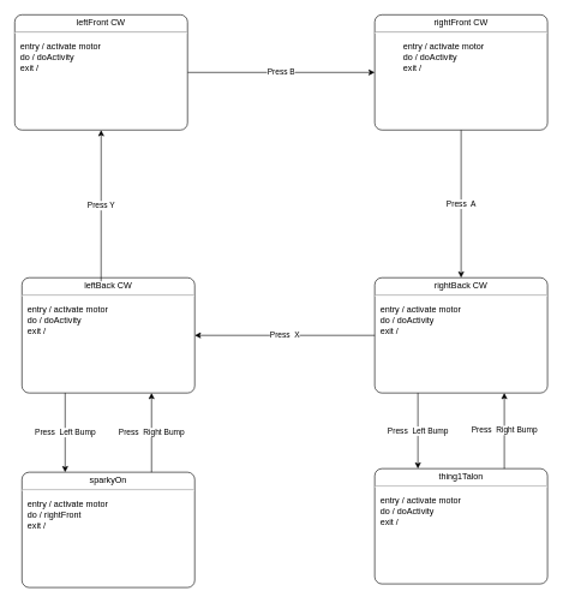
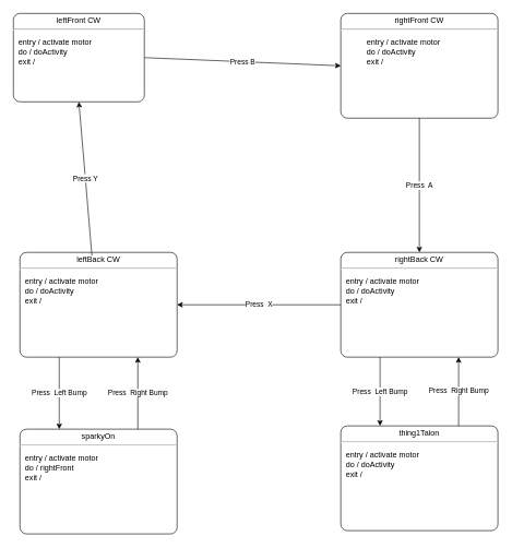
  <mxCell id="0" />
  <mxCell id="1" parent="0" />
  <mxCell id="2" value="Press B" style="endArrow=classic;html=1;rounded=0;exitX=1;exitY=0.5;exitDx=0;exitDy=0;entryX=0;entryY=0.5;entryDx=0;entryDy=0;exitPerimeter=0;entryPerimeter=0;" parent="1" source="3" target="4" edge="1"><mxGeometry width="50" height="50" relative="1" as="geometry"><mxPoint x="360" y="160" as="sourcePoint" /><mxPoint x="410" y="110" as="targetPoint" /></mxGeometry></mxCell>
- <mxCell id="3" value="&lt;p style=&quot;margin:0px;margin-top:4px;text-align:center;&quot;&gt;leftFront CW&lt;br&gt;&lt;/p&gt;&lt;hr&gt;&lt;p&gt;&lt;/p&gt;&lt;p style=&quot;margin:0px;margin-left:8px;text-align:left;&quot;&gt;entry / activate motor&lt;br&gt;do / doActivity&lt;br&gt;exit /&amp;nbsp;&lt;/p&gt;" style="shape=mxgraph.sysml.simpleState;html=1;overflow=fill;whiteSpace=wrap;align=center;" parent="1" vertex="1"><mxGeometry x="20" y="20" width="240" height="160" as="geometry" /></mxCell>
+ <mxCell id="3" value="&lt;p style=&quot;margin:0px;margin-top:4px;text-align:center;&quot;&gt;leftFront CW&lt;br&gt;&lt;/p&gt;&lt;hr&gt;&lt;p&gt;&lt;/p&gt;&lt;p style=&quot;margin:0px;margin-left:8px;text-align:left;&quot;&gt;entry / activate motor&lt;br&gt;do / doActivity&lt;br&gt;exit /&amp;nbsp;&lt;/p&gt;" style="shape=mxgraph.sysml.simpleState;html=1;overflow=fill;whiteSpace=wrap;align=center;" parent="1" vertex="1"><mxGeometry x="20" y="20" width="200" height="135" as="geometry" /></mxCell>
  <mxCell id="4" value="&lt;p style=&quot;margin:0px;margin-top:4px;text-align:center;&quot;&gt;rightFront CW&lt;br&gt;&lt;/p&gt;&lt;hr&gt;&lt;p&gt;&lt;/p&gt;&lt;blockquote style=&quot;margin: 0 0 0 40px; border: none; padding: 0px;&quot;&gt;&lt;div style=&quot;text-align: left;&quot;&gt;&lt;span style=&quot;background-color: initial;&quot;&gt;entry / activate motor&lt;/span&gt;&lt;/div&gt;&lt;span style=&quot;&quot;&gt;&lt;div style=&quot;text-align: left;&quot;&gt;&lt;span style=&quot;background-color: initial;&quot;&gt;do / doActivity&lt;/span&gt;&lt;/div&gt;&lt;/span&gt;&lt;span style=&quot;&quot;&gt;&lt;div style=&quot;text-align: left;&quot;&gt;&lt;span style=&quot;background-color: initial;&quot;&gt;exit /&amp;nbsp;&lt;/span&gt;&lt;/div&gt;&lt;/span&gt;&lt;/blockquote&gt;" style="shape=mxgraph.sysml.simpleState;html=1;overflow=fill;whiteSpace=wrap;align=center;" parent="1" vertex="1"><mxGeometry x="520" y="20" width="240" height="160" as="geometry" /></mxCell>
  <mxCell id="5" value="&lt;p style=&quot;margin:0px;margin-top:4px;text-align:center;&quot;&gt;leftBack CW&lt;br&gt;&lt;/p&gt;&lt;hr&gt;&lt;p&gt;&lt;/p&gt;&lt;p style=&quot;margin:0px;margin-left:8px;text-align:left;&quot;&gt;entry / activate motor&lt;br&gt;do / doActivity&lt;br&gt;exit /&amp;nbsp;&lt;/p&gt;" style="shape=mxgraph.sysml.simpleState;html=1;overflow=fill;whiteSpace=wrap;align=center;" parent="1" vertex="1"><mxGeometry x="30" y="385" width="240" height="160" as="geometry" /></mxCell>
  <mxCell id="6" value="&lt;p style=&quot;margin:0px;margin-top:4px;text-align:center;&quot;&gt;rightBack CW&lt;br&gt;&lt;/p&gt;&lt;hr&gt;&lt;p&gt;&lt;/p&gt;&lt;p style=&quot;margin:0px;margin-left:8px;text-align:left;&quot;&gt;entry / activate motor&lt;br&gt;do / doActivity&lt;br&gt;exit /&amp;nbsp;&lt;/p&gt;" style="shape=mxgraph.sysml.simpleState;html=1;overflow=fill;whiteSpace=wrap;align=center;" parent="1" vertex="1"><mxGeometry x="520" y="385" width="240" height="160" as="geometry" /></mxCell>
  <mxCell id="7" value="Press&amp;nbsp; A" style="endArrow=classic;html=1;rounded=0;exitX=0.5;exitY=1;exitDx=0;exitDy=0;entryX=0.5;entryY=0;entryDx=0;entryDy=0;exitPerimeter=0;entryPerimeter=0;" parent="1" source="4" target="6" edge="1"><mxGeometry width="50" height="50" relative="1" as="geometry"><mxPoint x="270" y="110" as="sourcePoint" /><mxPoint x="530" y="110" as="targetPoint" /></mxGeometry></mxCell>
  <mxCell id="8" value="Press&amp;nbsp; X" style="endArrow=classic;html=1;rounded=0;exitX=0;exitY=0.5;exitDx=0;exitDy=0;entryX=1;entryY=0.5;entryDx=0;entryDy=0;exitPerimeter=0;entryPerimeter=0;" parent="1" source="6" target="5" edge="1"><mxGeometry width="50" height="50" relative="1" as="geometry"><mxPoint x="650" y="190" as="sourcePoint" /><mxPoint x="650" y="395" as="targetPoint" /></mxGeometry></mxCell>
  <mxCell id="9" value="Press Y" style="endArrow=classic;html=1;rounded=0;exitX=0.458;exitY=0.031;exitDx=0;exitDy=0;entryX=0.5;entryY=1;entryDx=0;entryDy=0;exitPerimeter=0;entryPerimeter=0;" parent="1" source="5" target="3" edge="1"><mxGeometry width="50" height="50" relative="1" as="geometry"><mxPoint x="660" y="200" as="sourcePoint" /><mxPoint x="660" y="405" as="targetPoint" /></mxGeometry></mxCell>
  <mxCell id="10" value="&lt;p style=&quot;margin:0px;margin-top:4px;text-align:center;&quot;&gt;thing1Talon&lt;br&gt;&lt;/p&gt;&lt;hr&gt;&lt;p&gt;&lt;/p&gt;&lt;p style=&quot;margin:0px;margin-left:8px;text-align:left;&quot;&gt;entry / activate motor&lt;br&gt;do / doActivity&lt;br&gt;exit /&amp;nbsp;&lt;/p&gt;" style="shape=mxgraph.sysml.simpleState;html=1;overflow=fill;whiteSpace=wrap;align=center;" parent="1" vertex="1"><mxGeometry x="520" y="650" width="240" height="160" as="geometry" /></mxCell>
  <mxCell id="11" value="Press&amp;nbsp; Left Bump" style="endArrow=classic;html=1;rounded=0;exitX=0.25;exitY=1;exitDx=0;exitDy=0;exitPerimeter=0;entryX=0.25;entryY=0;entryDx=0;entryDy=0;entryPerimeter=0;" parent="1" source="6" target="10" edge="1"><mxGeometry x="0.008" width="50" height="50" relative="1" as="geometry"><mxPoint x="533" y="187" as="sourcePoint" /><mxPoint x="640" y="640" as="targetPoint" /><mxPoint as="offset" /></mxGeometry></mxCell>
  <mxCell id="12" value="Press&amp;nbsp; Right Bump" style="endArrow=classic;html=1;rounded=0;exitX=0.75;exitY=0;exitDx=0;exitDy=0;entryX=0.75;entryY=1;entryDx=0;entryDy=0;exitPerimeter=0;entryPerimeter=0;" parent="1" source="10" target="6" edge="1"><mxGeometry x="0.008" width="50" height="50" relative="1" as="geometry"><mxPoint x="650" y="555" as="sourcePoint" /><mxPoint x="650" y="660" as="targetPoint" /><mxPoint as="offset" /></mxGeometry></mxCell>
  <mxCell id="13" value="&lt;p style=&quot;margin:0px;margin-top:4px;text-align:center;&quot;&gt;sparkyOn&lt;/p&gt;&lt;hr&gt;&lt;p&gt;&lt;/p&gt;&lt;p style=&quot;margin:0px;margin-left:8px;text-align:left;&quot;&gt;entry / activate motor&lt;br&gt;do / rightFront&lt;br&gt;exit /&amp;nbsp;&lt;/p&gt;" style="shape=mxgraph.sysml.simpleState;html=1;overflow=fill;whiteSpace=wrap;align=center;" parent="1" vertex="1"><mxGeometry x="30" y="655" width="240" height="160" as="geometry" /></mxCell>
  <mxCell id="14" value="Press&amp;nbsp; Left Bump" style="endArrow=classic;html=1;rounded=0;entryX=0.25;entryY=0;entryDx=0;entryDy=0;entryPerimeter=0;exitX=0.25;exitY=1;exitDx=0;exitDy=0;exitPerimeter=0;" parent="1" source="5" target="13" edge="1"><mxGeometry x="0.008" width="50" height="50" relative="1" as="geometry"><mxPoint x="30" y="560" as="sourcePoint" /><mxPoint x="150" y="645" as="targetPoint" /><mxPoint as="offset" /></mxGeometry></mxCell>
  <mxCell id="15" value="Press&amp;nbsp; Right Bump" style="endArrow=classic;html=1;rounded=0;exitX=0.75;exitY=0;exitDx=0;exitDy=0;exitPerimeter=0;entryX=0.75;entryY=1;entryDx=0;entryDy=0;entryPerimeter=0;" parent="1" source="13" target="5" edge="1"><mxGeometry x="0.008" width="50" height="50" relative="1" as="geometry"><mxPoint x="160" y="560" as="sourcePoint" /><mxPoint x="320" y="590" as="targetPoint" /><mxPoint as="offset" /></mxGeometry></mxCell>
